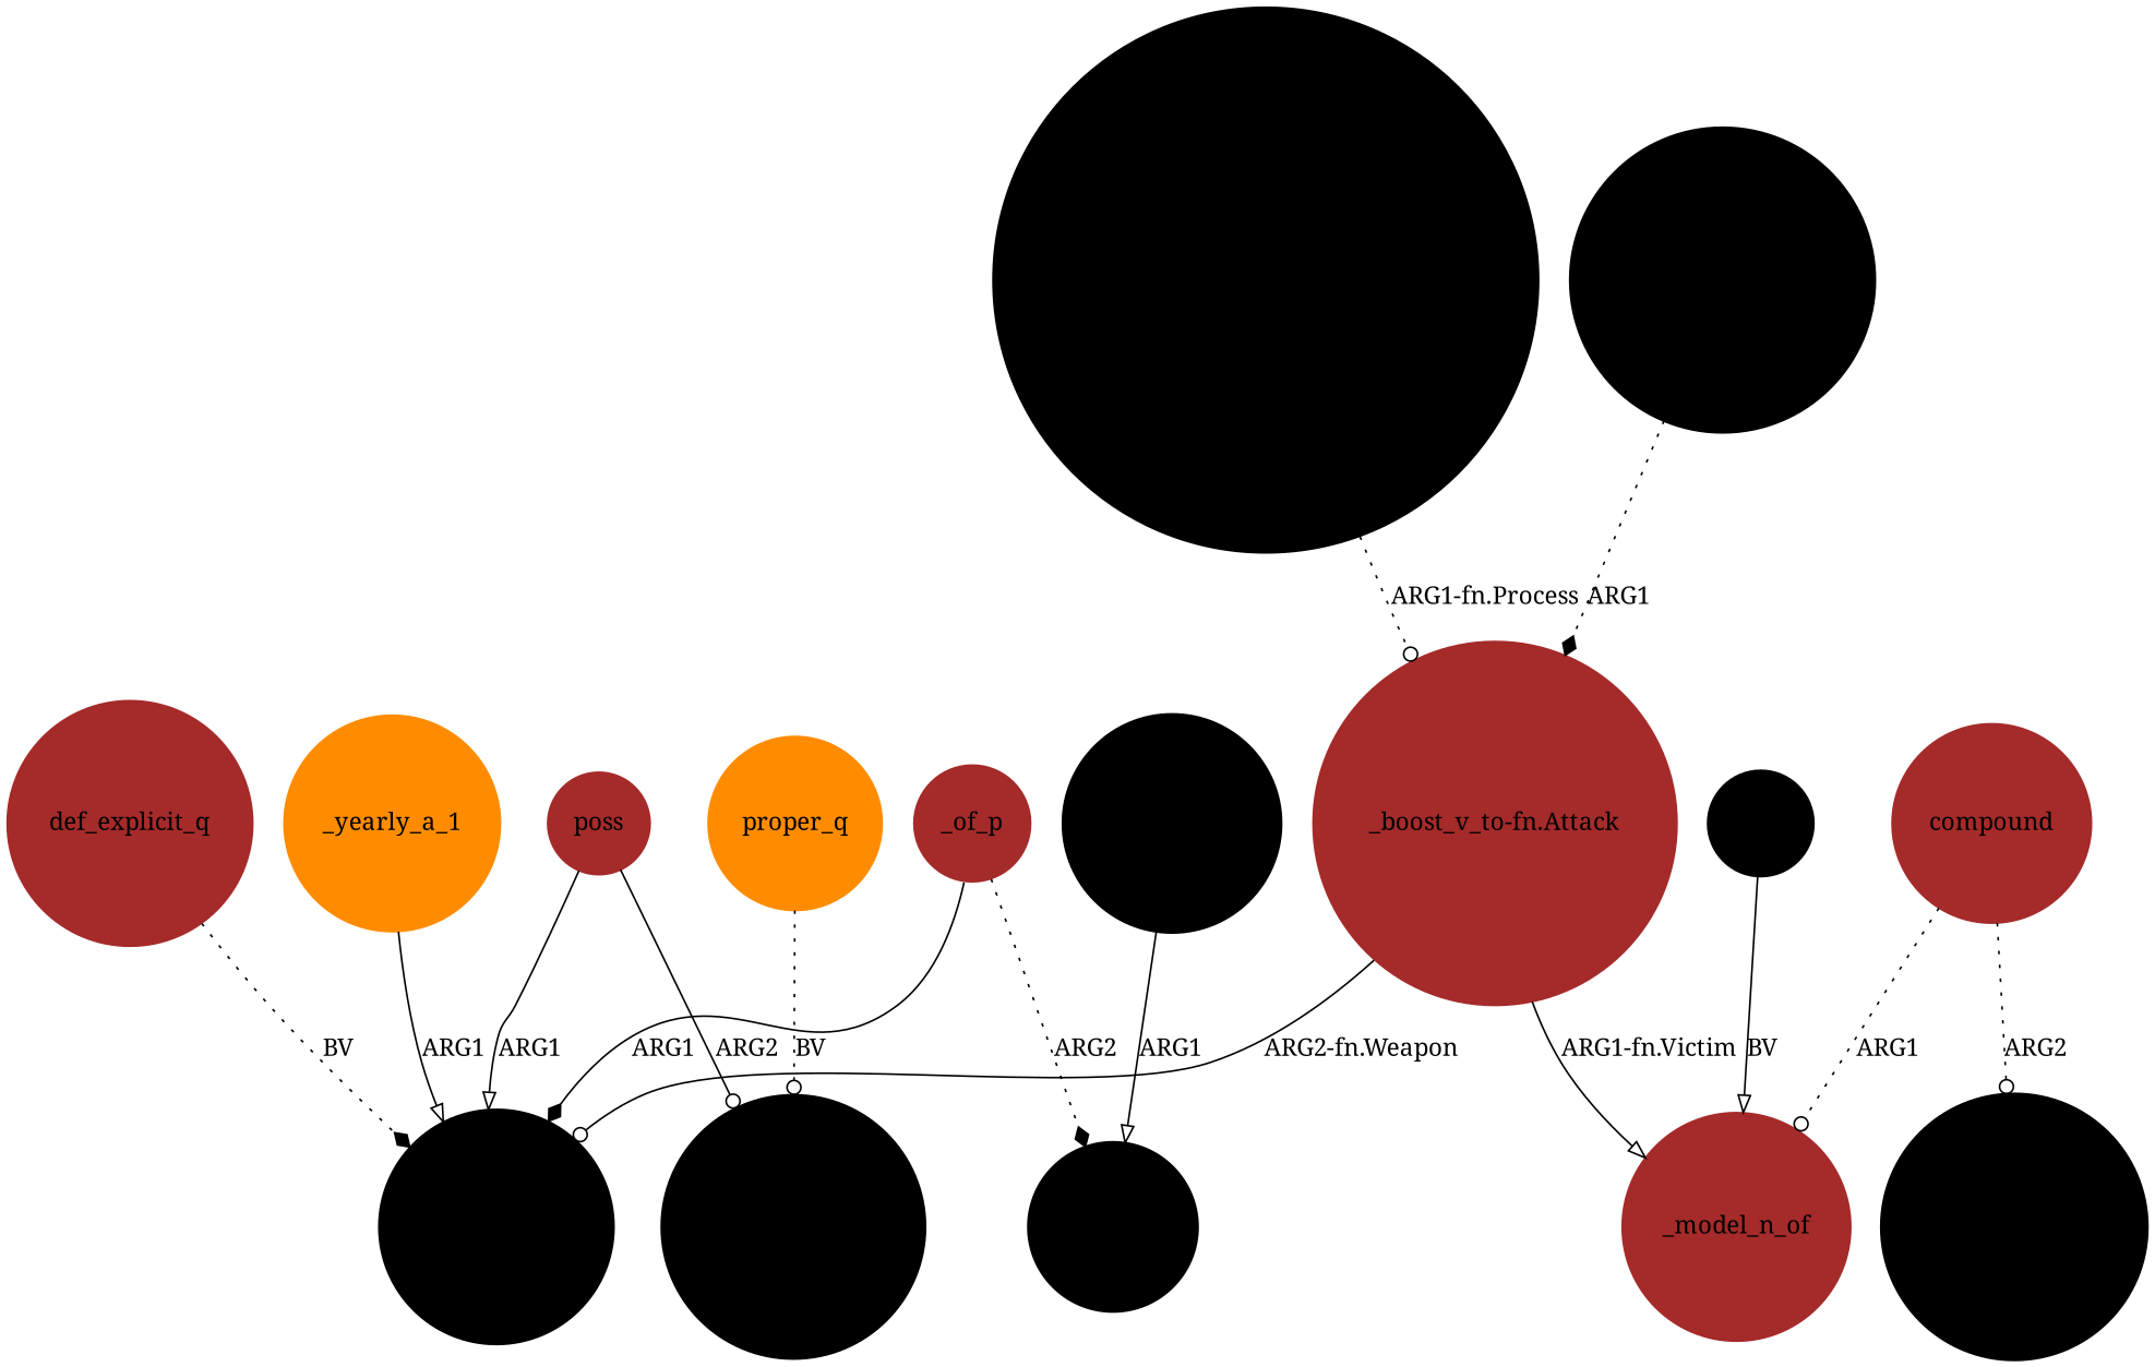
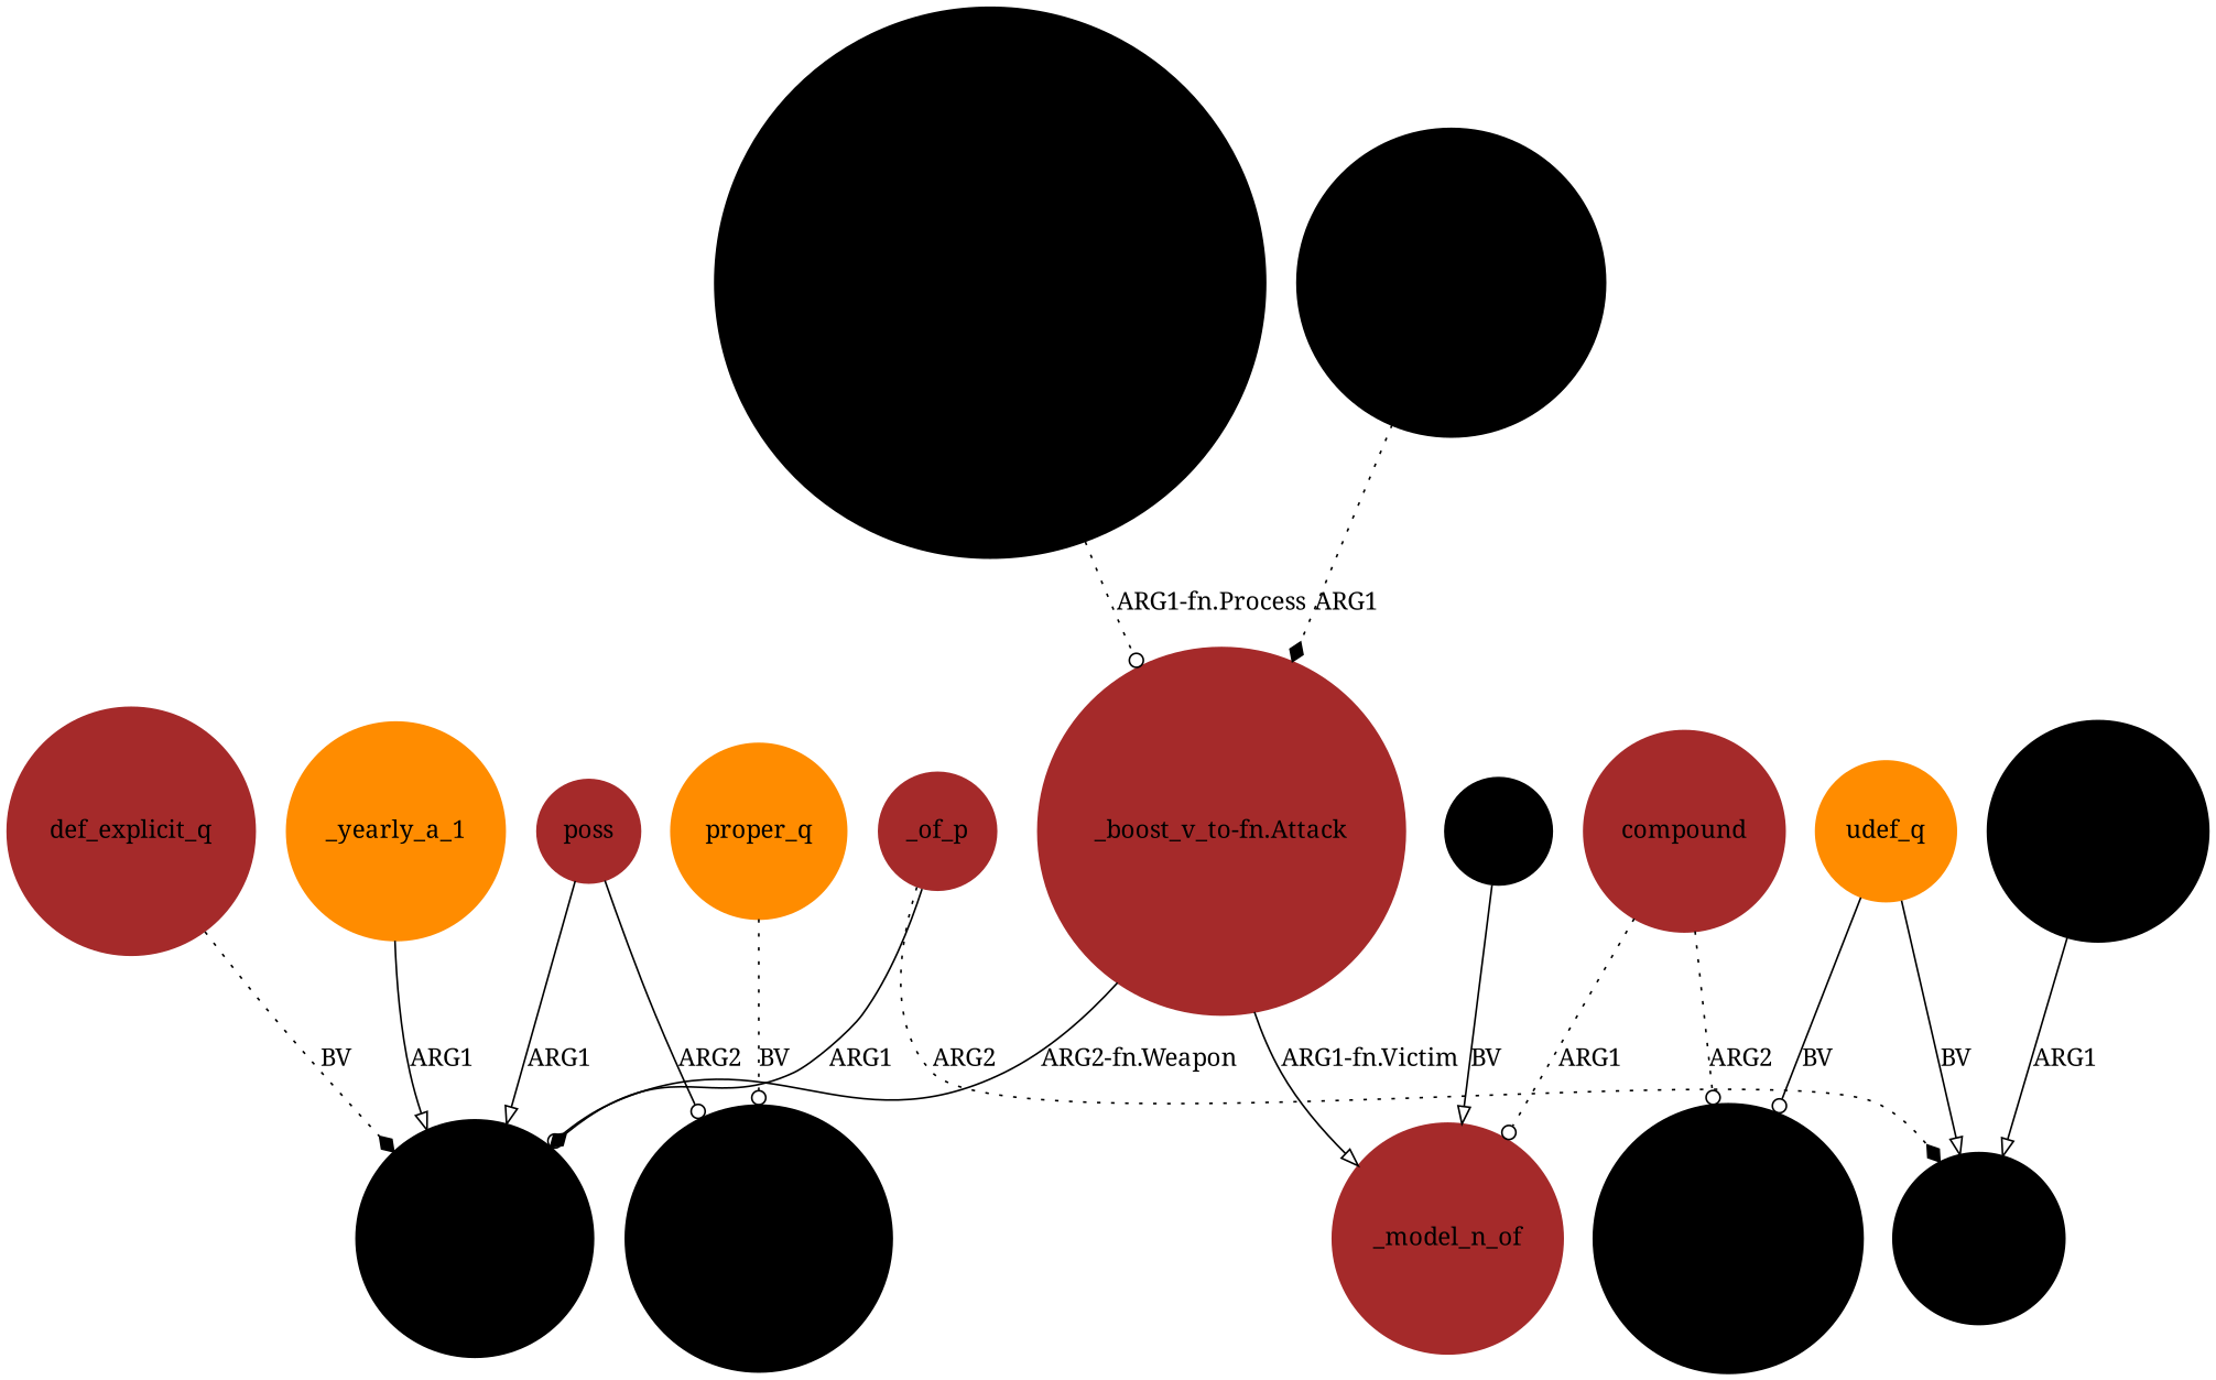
  digraph {
    fontname="Noto Serif"
    node [shape=circle style=filled color=black fontname="Noto Serif"]
    edge [style=solid arrowhead=odot fontname="Noto Serif"]
    _of_p [color=brown]
    _output_n_of
    _car_n_1
    poss [color=brown]
    "named(Jaguar)"
    "_boost_v_to-fn.Attack" [color=brown]
    _model_n_of [color=brown]
    _a_q
+   udef_q [color=darkorange]
    _executive_n_1
    proper_q [color=darkorange]
    def_explicit_q [color=brown]
    compound [color=brown]
    "_would_v_modal-fn.Cause_to_end"
    "card(50,000)"
    _yearly_a_1 [color=darkorange]
    _significant_a_for
    _of_p -> _output_n_of [label=ARG1 arrowhead=diamond]
    _of_p -> _car_n_1 [label=ARG2 style=dotted arrowhead=diamond]
    poss -> _output_n_of [label=ARG1 arrowhead=onormal]
    poss -> "named(Jaguar)" [label=ARG2]
    "_boost_v_to-fn.Attack" -> _output_n_of [label="ARG2-fn.Weapon"]
    "_boost_v_to-fn.Attack" -> _model_n_of [label="ARG1-fn.Victim" arrowhead=onormal]
    _a_q -> _model_n_of [label=BV arrowhead=onormal]
+   udef_q -> _car_n_1 [label=BV arrowhead=onormal]
+   udef_q -> _executive_n_1 [label=BV]
    proper_q -> "named(Jaguar)" [label=BV style=dotted]
    def_explicit_q -> _output_n_of [label=BV style=dotted arrowhead=diamond]
    compound -> _model_n_of [label=ARG1 style=dotted]
    compound -> _executive_n_1 [label=ARG2 style=dotted]
    "_would_v_modal-fn.Cause_to_end" -> "_boost_v_to-fn.Attack" [label="ARG1-fn.Process" style=dotted]
    "card(50,000)" -> _car_n_1 [label=ARG1 arrowhead=onormal]
    _yearly_a_1 -> _output_n_of [label=ARG1 arrowhead=onormal]
    _significant_a_for -> "_boost_v_to-fn.Attack" [label=ARG1 style=dotted arrowhead=diamond]
  }
